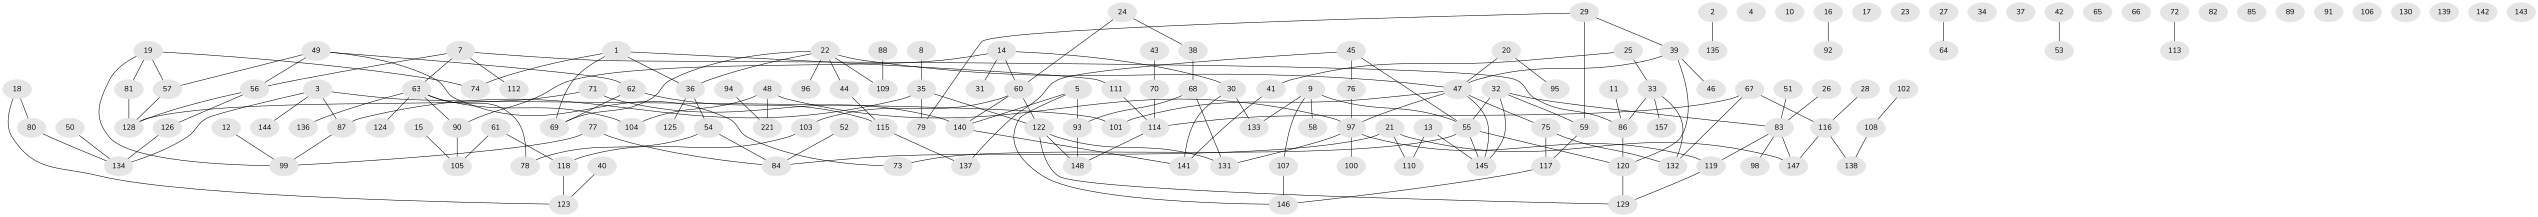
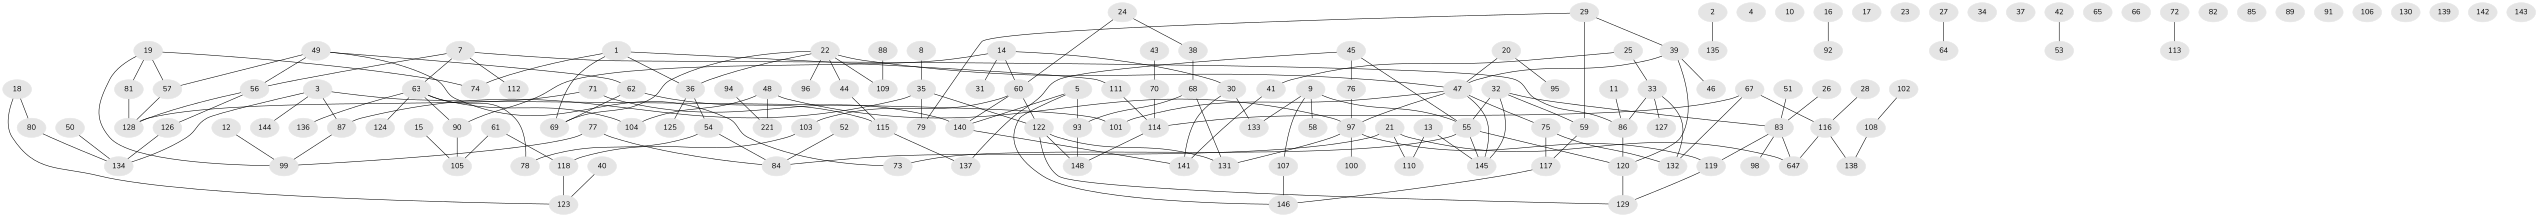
  graph {
    fontname=Nunito
    node [color=gray90 fontname=Nunito style=filled]
    edge [fontname=Nunito]
    1
    36
    69
    74
    111
    54
    125
    114
    2
    135
    3
    87
    101
    134
    144
    99
    4
    5
    93
    140
    146
    148
    141
    59
    117
    68
    131
    7
    56
    63
    86
    112
    126
    128
    90
    104
    78
    124
    136
    120
    8
    35
    79
    122
    9
    55
    58
    107
    133
    145
    73
    10
    11
    12
    13
    110
    14
    30
    31
    60
    103
    105
    15
    16
    92
    17
    18
    80
    123
    19
    57
    81
    20
    47
    95
    75
    97
    21
    84
-   147
+   147 [label=647]
    22
    44
    96
    109
    115
    23
    24
    38
    25
    33
    41
-   127 [label=157]
+   127
    132
    26
    83
    98
    119
    27
    64
    28
    116
    138
    29
    39
    46
    32
    34
    129
    37
    40
    42
    53
    43
    70
    137
    45
    76
    100
    48
    n120 [label=221]
    49
    62
    50
    51
    52
    118
    61
    65
    66
    67
    71
    72
    113
    77
    82
    85
    88
    89
    91
    94
    102
    108
    106
    130
    139
    142
    143
    1 -- 36
    1 -- 69
    1 -- 74
    1 -- 111
    36 -- 54
    36 -- 125
    111 -- 114
    54 -- 78
    54 -- 84
    114 -- 148
    2 -- 135
    3 -- 87
    3 -- 101
    3 -- 134
    3 -- 144
    87 -- 99
    5 -- 93
    5 -- 140
    5 -- 146
    93 -- 148
    140 -- 141
    59 -- 117
    117 -- 146
    68 -- 93
    68 -- 131
    7 -- 56
    7 -- 63
    7 -- 86
    7 -- 112
    56 -- 126
    56 -- 128
    63 -- 90
    63 -- 104
    63 -- 78
    63 -- 124
    63 -- 136
    86 -- 120
    126 -- 134
    90 -- 105
    120 -- 129
    8 -- 35
    35 -- 87
    35 -- 79
    35 -- 122
    122 -- 148
    122 -- 131
    122 -- 129
    9 -- 55
    9 -- 58
    9 -- 107
    9 -- 133
    55 -- 120
    55 -- 145
    55 -- 73
    107 -- 146
    11 -- 86
    12 -- 99
    13 -- 145
    13 -- 110
    14 -- 90
    14 -- 30
    14 -- 31
    14 -- 60
    30 -- 141
    30 -- 133
    60 -- 140
    60 -- 122
    60 -- 103
    103 -- 118
    15 -- 105
    16 -- 92
    18 -- 80
    18 -- 123
    80 -- 134
    19 -- 74
    19 -- 99
    19 -- 57
    19 -- 81
    57 -- 128
    81 -- 128
    20 -- 47
    20 -- 95
    47 -- 101
    47 -- 145
    47 -- 75
    47 -- 97
    75 -- 117
    75 -- 132
    97 -- 131
    97 -- 119
    97 -- 100
    21 -- 110
    21 -- 84
    21 -- 147
    22 -- 36
    22 -- 69
    22 -- 47
    22 -- 44
    22 -- 96
    22 -- 109
    44 -- 115
    115 -- 137
    24 -- 60
    24 -- 38
    38 -- 68
    25 -- 33
    25 -- 41
    33 -- 86
    33 -- 127
    33 -- 132
    41 -- 141
    26 -- 83
    83 -- 147
    83 -- 98
    83 -- 119
    119 -- 129
    27 -- 64
    28 -- 116
    116 -- 147
    116 -- 138
    29 -- 59
    29 -- 79
    29 -- 39
    39 -- 120
    39 -- 47
    39 -- 46
    32 -- 59
    32 -- 55
    32 -- 145
    32 -- 83
    40 -- 123
    42 -- 53
    43 -- 70
    70 -- 114
    45 -- 55
    45 -- 137
    45 -- 76
    76 -- 97
    48 -- 104
    48 -- 97
    48 -- n120
    49 -- 56
    49 -- 73
    49 -- 57
    49 -- 62
    62 -- 69
    62 -- 115
    50 -- 134
    51 -- 83
    52 -- 84
    118 -- 123
    61 -- 105
    61 -- 118
    67 -- 114
    67 -- 132
    67 -- 116
    71 -- 140
    71 -- 128
    72 -- 113
    77 -- 99
    77 -- 84
    88 -- 109
    94 -- n120
    102 -- 108
    108 -- 138
  }
